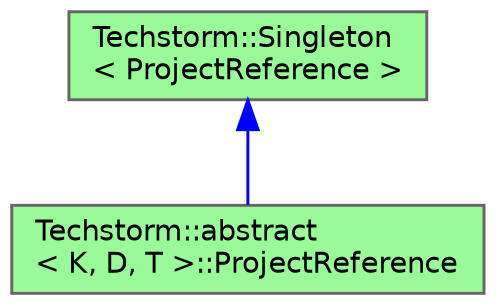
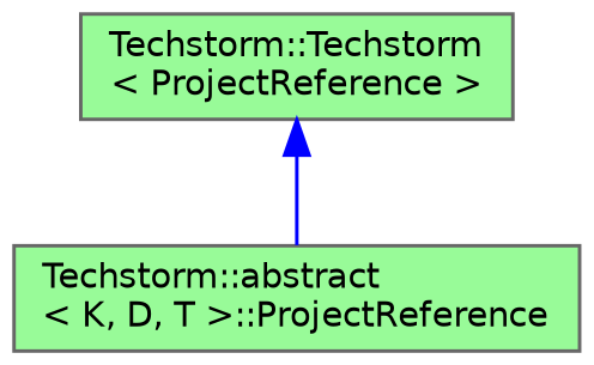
  digraph {
    node [color=gray40 fillcolor=palegreen fontname=Helvetica fontsize=10 shape=box style=filled]
    n1 [fontcolor=black height=0.2 label="Techstorm::abstract\l\< K, D, T \>::ProjectReference" width=0.4]
-   n2 [height=0.2 label="Techstorm::Singleton\l\< ProjectReference \>" width=0.4]
+   n2 [height=0.2 label="Techstorm::Techstorm\l\< ProjectReference \>" width=0.4]
    n2 -> n1 [color=blue dir=back fontname=Helvetica fontsize=10 labelfontname=Helvetica labelfontsize=10 style=solid]
  }
